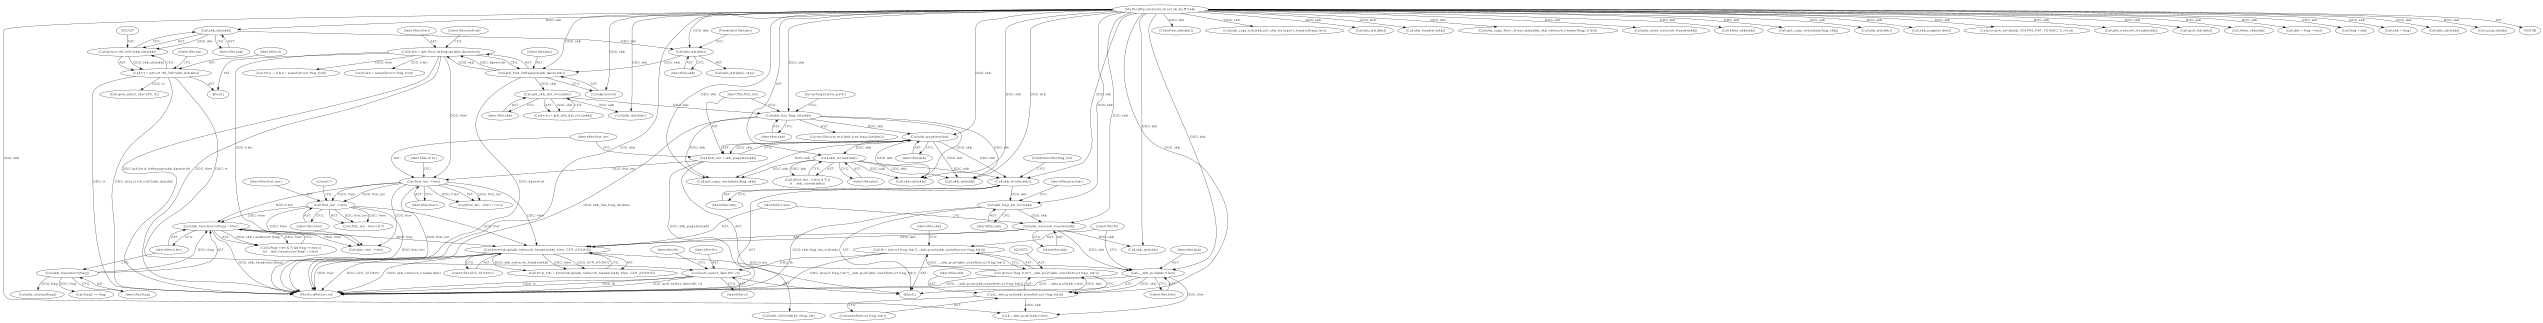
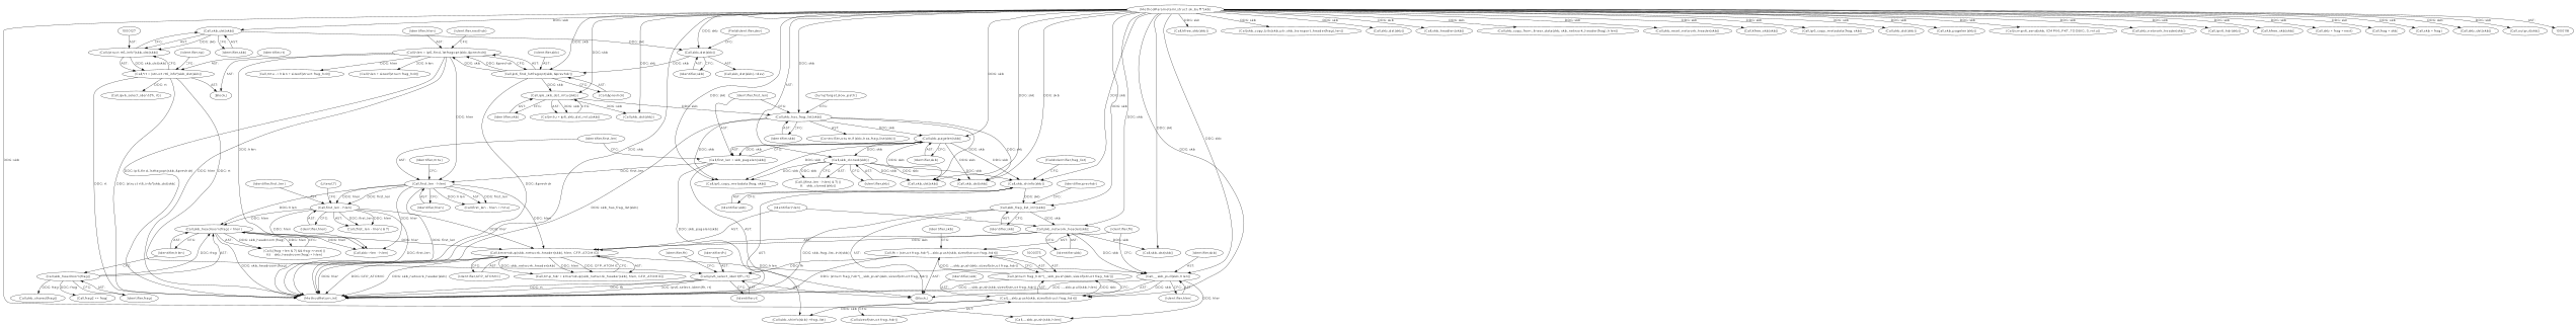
  digraph {
    fontname=Montserrat
    node [fontname=Montserrat]
    edge [fontname=Montserrat]
    n1 [label="(Call,ipv6_select_ident(fh, rt))"]
    n2 [label="(Block,)"]
    n3 [label="(Identifier,rt)"]
    n4 [label="(MethodReturn,int)"]
    n5 [label="(Call,fh = (struct frag_hdr*)__skb_push(skb, sizeof(struct frag_hdr)))"]
    n6 [label="(Call,(struct frag_hdr*)__skb_push(skb, sizeof(struct frag_hdr)))"]
    n7 [label="(Call,__skb_push(skb, sizeof(struct frag_hdr)))"]
    n8 [label="(Call,sizeof(struct frag_hdr))"]
    n9 [label="(Call,__skb_push(skb, hlen))"]
    n10 [label="(Call,__skb_pull(skb, hlen))"]
    n11 [label="(Identifier,hlen)"]
    n12 [label="(Call,skb_network_header(skb))"]
    n13 [label="(Call,kmemdup(skb_network_header(skb), hlen, GFP_ATOMIC))"]
    n14 [label="(Identifier,skb)"]
    n15 [label="(Call,skb_dst(skb))"]
    n16 [label="(Call,tmp_hdr = kmemdup(skb_network_header(skb), hlen, GFP_ATOMIC))"]
    n17 [label="(Identifier,GFP_ATOMIC)"]
    n18 [label="(Call,skb_frag_list_init(skb))"]
    n19 [label="(Identifier,skb)"]
    n20 [label="(Call,skb_shinfo(skb))"]
    n21 [label="(Call,skb_shinfo(skb)->frag_list)"]
    n22 [label="(Identifier,skb)"]
    n23 [label="(Call,skb_cloned(skb))"]
    n24 [label="(Call,ip6_copy_metadata(frag, skb))"]
    n25 [label="(Call,((first_len - hlen) & 7) ||\n\t\t    skb_cloned(skb))"]
    n26 [label="(Identifier,skb)"]
    n27 [label="(Call,skb_dst(skb))"]
    n28 [label="(Call,skb_dst(skb))"]
    n29 [label="(Call,skb_pagelen(skb))"]
    n30 [label="(Call,first_len = skb_pagelen(skb))"]
    n31 [label="(Identifier,skb)"]
    n32 [label="(Call,first_len - hlen)"]
    n33 [label="(Call,skb_has_frag_list(skb))"]
    n34 [label="(Identifier,skb)"]
    n35 [label="(ControlStructure,if (skb_has_frag_list(skb)))"]
    n36 [label="(Call,ip6_skb_dst_mtu(skb))"]
    n37 [label="(Call,skb_dst(skb))"]
    n38 [label="(Call,mtu = ip6_skb_dst_mtu(skb))"]
    n39 [label="(Identifier,skb)"]
    n40 [label="(Call,ip6_find_1stfragopt(skb, &prevhdr))"]
    n41 [label="(Call,hlen = ip6_find_1stfragopt(skb, &prevhdr))"]
    n42 [label="(Call,&prevhdr)"]
    n43 [label="(Call,skb->len - hlen)"]
    n44 [label="(Call,mtu -= hlen + sizeof(struct frag_hdr))"]
    n45 [label="(Call,hlen + sizeof(struct frag_hdr))"]
    n46 [label="(Block,)"]
    n47 [label="(Call,skb_dst(skb))"]
    n48 [label="(Call,skb_dst(skb)->dev)"]
    n49 [label="(Identifier,skb)"]
    n50 [label="(Call,skb_dst(skb))"]
    n51 [label="(Call,(struct rt6_info*)skb_dst(skb))"]
    n52 [label="(Identifier,skb)"]
    n53 [label="(Call,*rt = (struct rt6_info*)skb_dst(skb))"]
    n54 [label="(MethodParameterIn,struct sk_buff *skb)"]
    n55 [label="(Call,kfree_skb(skb))"]
    n56 [label="(Call,skb_copy_bits(skb, ptr, skb_transport_header(frag), len))"]
    n57 [label="(Call,skb_dst(skb))"]
    n58 [label="(Call,skb_headlen(skb))"]
    n59 [label="(Call,skb_copy_from_linear_data(skb, skb_network_header(frag), hlen))"]
    n60 [label="(Call,skb_reset_network_header(skb))"]
    n61 [label="(Call,kfree_skb(skb))"]
    n62 [label="(Call,ip6_copy_metadata(frag, skb))"]
    n63 [label="(Call,skb_dst(skb))"]
    n64 [label="(Call,skb_pagelen(skb))"]
    n65 [label="(Call,icmpv6_send(skb, ICMPV6_PKT_TOOBIG, 0, mtu))"]
    n66 [label="(Call,skb_network_header(skb))"]
    n67 [label="(Call,ipv6_hdr(skb))"]
    n68 [label="(Call,kfree_skb(skb))"]
    n69 [label="(Call,skb = frag->next)"]
    n70 [label="(Call,frag = skb)"]
    n71 [label="(Call,skb = frag)"]
    n72 [label="(Call,skb_dst(skb))"]
    n73 [label="(Call,output(skb))"]
    1000118
    n75 [label="(Call,first_len - hlen)"]
    n76 [label="(Call,skb_headroom(frag) < hlen)"]
    n77 [label="(Identifier,hlen)"]
    n78 [label="(Call,(first_len - hlen) & 7)"]
    n79 [label="(Identifier,hlen)"]
    n80 [label="(Call,((frag->len & 7) && frag->next) ||\n\t\t\t    skb_headroom(frag) < hlen)"]
    n81 [label="(Call,first_len - hlen > mtu)"]
    n82 [label="(Identifier,hlen)"]
    n83 [label="(Call,skb_headroom(frag))"]
    n84 [label="(Call,frag2 == frag)"]
    n85 [label="(Call,skb_shared(frag))"]
    n86 [label="(Identifier,frag)"]
    n87 [label="(Call,ipv6_select_ident(fh, rt))"]
    n88 [label="(Identifier,skb)"]
    n89 [label="(Identifier,first_len)"]
    n90 [label="(Identifier,first_len)"]
    n91 [label="(Identifier,np)"]
    n92 [label="(Identifier,fh)"]
    n93 [label="(Identifier,fh)"]
    n94 [label="(Identifier,rt)"]
    n95 [label="(FieldIdentifier,dev)"]
    n96 [label="(Identifier,hlen)"]
    n97 [label="(Identifier,mtu)"]
    n98 [label="(Identifier,hlen)"]
    n99 [label="(Identifier,first_len)"]
    n100 [label="(Identifier,fh)"]
    n101 [label="(Identifier,prevhdr)"]
    n102 [label="(Literal,7)"]
    n103 [label="(Identifier,skb)"]
    n104 [label="(Identifier,skb)"]
    n105 [label="(Identifier,skb)"]
    n106 [label="(JumpTarget,slow_path:)"]
    n107 [label="(Identifier,nexthdr)"]
    n108 [label="(FieldIdentifier,frag_list)"]
    1000373
    1000127
    n1 -> n2 [label="AST: "]
    n1 -> n3 [label="CFG: "]
    n1 -> n4 [label="DDG: fh"]
    n1 -> n4 [label="DDG: ipv6_select_ident(fh, rt)"]
    n1 -> n4 [label="DDG: rt"]
    n3 -> n1 [label="AST: "]
    n5 -> n1 [label="DDG: fh"]
    n5 -> n2 [label="AST: "]
    n5 -> n4 [label="DDG: (struct frag_hdr*)__skb_push(skb, sizeof(struct frag_hdr))"]
    n5 -> n6 [label="CFG: "]
    n6 -> n4 [label="DDG: __skb_push(skb, sizeof(struct frag_hdr))"]
    n6 -> n5 [label="AST: "]
    n6 -> n5 [label="DDG: __skb_push(skb, sizeof(struct frag_hdr))"]
    n6 -> n7 [label="CFG: "]
    n7 -> n6 [label="AST: "]
    n7 -> n6 [label="DDG: skb"]
    n7 -> n8 [label="CFG: "]
-   n7 -> n9 [label="DDG: skb"]
+   n7 -> n21 [label="DDG: skb"]
    n8 -> n7 [label="AST: "]
    n10 -> n2 [label="AST: "]
    n10 -> n4 [label="DDG: __skb_pull(skb, hlen)"]
    n10 -> n7 [label="DDG: skb"]
    n10 -> n9 [label="DDG: hlen"]
    n10 -> n11 [label="CFG: "]
    n11 -> n10 [label="AST: "]
    n12 -> n10 [label="DDG: skb"]
    n12 -> n13 [label="AST: "]
    n12 -> n13 [label="DDG: skb"]
    n12 -> n14 [label="CFG: "]
    n12 -> n15 [label="DDG: skb"]
    n13 -> n4 [label="DDG: GFP_ATOMIC"]
    n13 -> n4 [label="DDG: skb_network_header(skb)"]
    n13 -> n4 [label="DDG: hlen"]
    n13 -> n10 [label="DDG: hlen"]
    n13 -> n16 [label="AST: "]
    n13 -> n16 [label="DDG: skb_network_header(skb)"]
    n13 -> n16 [label="DDG: hlen"]
    n13 -> n16 [label="DDG: GFP_ATOMIC"]
    n13 -> n17 [label="CFG: "]
    n14 -> n12 [label="AST: "]
    n16 -> n13 [label="CFG: "]
    n17 -> n13 [label="AST: "]
    n18 -> n2 [label="AST: "]
    n18 -> n4 [label="DDG: skb_frag_list_init(skb)"]
    n18 -> n12 [label="DDG: skb"]
    n18 -> n19 [label="CFG: "]
    n19 -> n18 [label="AST: "]
    n20 -> n18 [label="DDG: skb"]
    n20 -> n21 [label="AST: "]
    n20 -> n22 [label="CFG: "]
    n22 -> n20 [label="AST: "]
    n23 -> n20 [label="DDG: skb"]
    n23 -> n24 [label="DDG: skb"]
    n23 -> n25 [label="AST: "]
    n23 -> n25 [label="DDG: skb"]
    n23 -> n26 [label="CFG: "]
    n23 -> n27 [label="DDG: skb"]
    n23 -> n28 [label="DDG: skb"]
    n25 -> n23 [label="CFG: "]
    n26 -> n23 [label="AST: "]
    n29 -> n20 [label="DDG: skb"]
    n29 -> n23 [label="DDG: skb"]
    n29 -> n24 [label="DDG: skb"]
    n29 -> n27 [label="DDG: skb"]
    n29 -> n28 [label="DDG: skb"]
    n29 -> n30 [label="AST: "]
    n29 -> n30 [label="DDG: skb"]
    n29 -> n31 [label="CFG: "]
    n30 -> n2 [label="AST: "]
    n30 -> n4 [label="DDG: skb_pagelen(skb)"]
    n30 -> n29 [label="CFG: "]
    n30 -> n32 [label="DDG: first_len"]
    n31 -> n29 [label="AST: "]
    n32 -> n4 [label="DDG: first_len"]
    n32 -> n13 [label="DDG: hlen"]
    n32 -> n43 [label="DDG: hlen"]
    n32 -> n75 [label="DDG: first_len"]
    n32 -> n75 [label="DDG: hlen"]
    n32 -> n76 [label="DDG: hlen"]
    n32 -> n81 [label="AST: "]
    n32 -> n81 [label="DDG: first_len"]
    n32 -> n81 [label="DDG: hlen"]
    n32 -> n82 [label="CFG: "]
    n33 -> n4 [label="DDG: skb_has_frag_list(skb)"]
    n33 -> n24 [label="DDG: skb"]
    n33 -> n27 [label="DDG: skb"]
    n33 -> n28 [label="DDG: skb"]
    n33 -> n29 [label="DDG: skb"]
    n33 -> n34 [label="CFG: "]
    n33 -> n35 [label="AST: "]
    n34 -> n33 [label="AST: "]
    n36 -> n33 [label="DDG: skb"]
    n36 -> n37 [label="DDG: skb"]
    n36 -> n38 [label="AST: "]
    n36 -> n38 [label="DDG: skb"]
    n36 -> n39 [label="CFG: "]
    n38 -> n36 [label="CFG: "]
    n39 -> n36 [label="AST: "]
    n40 -> n4 [label="DDG: &prevhdr"]
    n40 -> n36 [label="DDG: skb"]
    n40 -> n41 [label="AST: "]
    n40 -> n41 [label="DDG: skb"]
    n40 -> n41 [label="DDG: &prevhdr"]
    n40 -> n42 [label="CFG: "]
    n41 -> n4 [label="DDG: ip6_find_1stfragopt(skb, &prevhdr)"]
    n41 -> n4 [label="DDG: hlen"]
    n41 -> n32 [label="DDG: hlen"]
    n41 -> n40 [label="CFG: "]
    n41 -> n43 [label="DDG: hlen"]
    n41 -> n44 [label="DDG: hlen"]
    n41 -> n45 [label="DDG: hlen"]
    n41 -> n46 [label="AST: "]
    n42 -> n40 [label="AST: "]
    n47 -> n40 [label="DDG: skb"]
    n47 -> n48 [label="AST: "]
    n47 -> n49 [label="CFG: "]
    n49 -> n47 [label="AST: "]
    n50 -> n47 [label="DDG: skb"]
    n50 -> n51 [label="AST: "]
    n50 -> n51 [label="DDG: skb"]
    n50 -> n52 [label="CFG: "]
    n51 -> n50 [label="CFG: "]
    n51 -> n53 [label="AST: "]
    n51 -> n53 [label="DDG: skb_dst(skb)"]
    n52 -> n50 [label="AST: "]
    n53 -> n1 [label="DDG: rt"]
    n53 -> n4 [label="DDG: (struct rt6_info*)skb_dst(skb)"]
    n53 -> n4 [label="DDG: rt"]
    n53 -> n46 [label="AST: "]
    n53 -> n51 [label="CFG: "]
    n53 -> n87 [label="DDG: rt"]
    n54 -> n4 [label="DDG: skb"]
    n54 -> n7 [label="DDG: skb"]
    n54 -> n9 [label="DDG: skb"]
    n54 -> n10 [label="DDG: skb"]
    n54 -> n12 [label="DDG: skb"]
    n54 -> n15 [label="DDG: skb"]
    n54 -> n18 [label="DDG: skb"]
    n54 -> n20 [label="DDG: skb"]
    n54 -> n23 [label="AST: "]
    n54 -> n24 [label="DDG: skb"]
    n54 -> n27 [label="DDG: skb"]
    n54 -> n28 [label="DDG: skb"]
    n54 -> n29 [label="DDG: skb"]
    n54 -> n33 [label="DDG: skb"]
-   n54 -> n42 [label="DDG: skb"]
+   n54 -> n36 [label="DDG: skb"]
    n54 -> n37 [label="DDG: skb"]
    n54 -> n40 [label="DDG: skb"]
    n54 -> n47 [label="DDG: skb"]
    n54 -> n50 [label="DDG: skb"]
    n54 -> n55 [label="DDG: skb"]
    n54 -> n56 [label="DDG: skb"]
    n54 -> n57 [label="DDG: skb"]
    n54 -> n58 [label="DDG: skb"]
    n54 -> n59 [label="DDG: skb"]
    n54 -> n60 [label="DDG: skb"]
    n54 -> n61 [label="DDG: skb"]
    n54 -> n62 [label="DDG: skb"]
    n54 -> n63 [label="DDG: skb"]
    n54 -> n64 [label="DDG: skb"]
    n54 -> n65 [label="DDG: skb"]
    n54 -> n66 [label="DDG: skb"]
    n54 -> n67 [label="DDG: skb"]
    n54 -> n68 [label="DDG: skb"]
    n54 -> n69 [label="DDG: skb"]
    n54 -> n70 [label="DDG: skb"]
    n54 -> n71 [label="DDG: skb"]
    n54 -> n72 [label="DDG: skb"]
    n54 -> n73 [label="DDG: skb"]
    n54 -> 1000118 [label="AST: "]
    n75 -> n4 [label="DDG: first_len"]
    n75 -> n13 [label="DDG: hlen"]
    n75 -> n43 [label="DDG: hlen"]
    n75 -> n76 [label="DDG: hlen"]
    n75 -> n77 [label="CFG: "]
    n75 -> n78 [label="AST: "]
    n75 -> n78 [label="DDG: first_len"]
    n75 -> n78 [label="DDG: hlen"]
    n76 -> n4 [label="DDG: skb_headroom(frag)"]
    n76 -> n13 [label="DDG: hlen"]
    n76 -> n43 [label="DDG: hlen"]
    n76 -> n79 [label="CFG: "]
    n76 -> n80 [label="AST: "]
    n76 -> n80 [label="DDG: skb_headroom(frag)"]
    n76 -> n80 [label="DDG: hlen"]
    n77 -> n75 [label="AST: "]
    n79 -> n76 [label="AST: "]
    n79 -> n83 [label="CFG: "]
    n80 -> n76 [label="CFG: "]
    n82 -> n32 [label="AST: "]
    n83 -> n76 [label="AST: "]
    n83 -> n76 [label="DDG: frag"]
    n83 -> n84 [label="DDG: frag"]
    n83 -> n85 [label="DDG: frag"]
    n83 -> n86 [label="CFG: "]
    n86 -> n83 [label="AST: "]
    n88 -> n40 [label="AST: "]
    n89 -> n30 [label="AST: "]
    n89 -> n33 [label="CFG: "]
    n90 -> n30 [label="CFG: "]
    n90 -> n32 [label="AST: "]
    n91 -> n53 [label="CFG: "]
    n92 -> n5 [label="AST: "]
    n92 -> n10 [label="CFG: "]
    n93 -> n1 [label="CFG: "]
    n94 -> n53 [label="AST: "]
    n95 -> n47 [label="CFG: "]
    n96 -> n12 [label="CFG: "]
    n96 -> n13 [label="AST: "]
    n97 -> n32 [label="CFG: "]
    n98 -> n41 [label="AST: "]
    n99 -> n75 [label="AST: "]
    n100 -> n1 [label="AST: "]
    n101 -> n18 [label="CFG: "]
    n102 -> n75 [label="CFG: "]
    n103 -> n7 [label="AST: "]
    n104 -> n5 [label="CFG: "]
    n105 -> n10 [label="AST: "]
    n106 -> n33 [label="CFG: "]
    n107 -> n41 [label="CFG: "]
    n108 -> n20 [label="CFG: "]
    1000373 -> n6 [label="AST: "]
    1000127 -> n51 [label="AST: "]
  }
